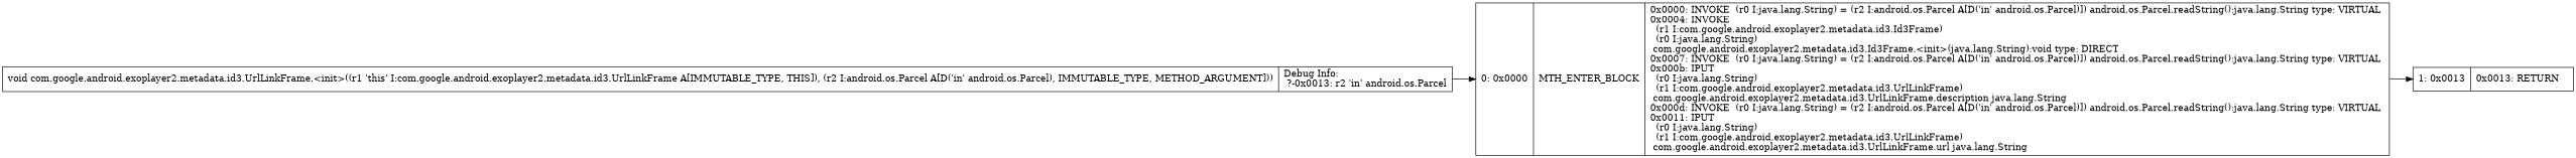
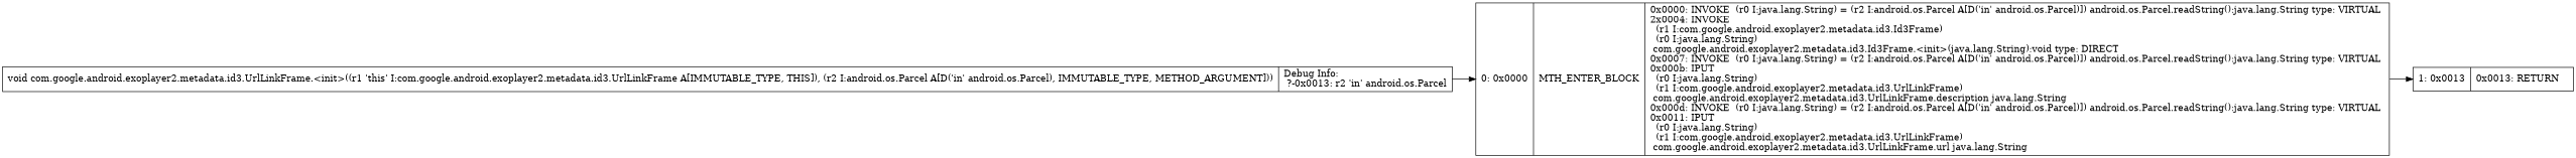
  digraph {
    rankdir=LR
    node [shape=record]
-   n1 [label="{0\:\ 0x0000|MTH_ENTER_BLOCK\l|0x0000: INVOKE  (r0 I:java.lang.String) = (r2 I:android.os.Parcel A[D('in' android.os.Parcel)]) android.os.Parcel.readString():java.lang.String type: VIRTUAL \l0x0004: INVOKE  \l  (r1 I:com.google.android.exoplayer2.metadata.id3.Id3Frame)\l  (r0 I:java.lang.String)\l com.google.android.exoplayer2.metadata.id3.Id3Frame.\<init\>(java.lang.String):void type: DIRECT \l0x0007: INVOKE  (r0 I:java.lang.String) = (r2 I:android.os.Parcel A[D('in' android.os.Parcel)]) android.os.Parcel.readString():java.lang.String type: VIRTUAL \l0x000b: IPUT  \l  (r0 I:java.lang.String)\l  (r1 I:com.google.android.exoplayer2.metadata.id3.UrlLinkFrame)\l com.google.android.exoplayer2.metadata.id3.UrlLinkFrame.description java.lang.String \l0x000d: INVOKE  (r0 I:java.lang.String) = (r2 I:android.os.Parcel A[D('in' android.os.Parcel)]) android.os.Parcel.readString():java.lang.String type: VIRTUAL \l0x0011: IPUT  \l  (r0 I:java.lang.String)\l  (r1 I:com.google.android.exoplayer2.metadata.id3.UrlLinkFrame)\l com.google.android.exoplayer2.metadata.id3.UrlLinkFrame.url java.lang.String \l}"]
+   n1 [label="{0\:\ 0x0000|MTH_ENTER_BLOCK\l|0x0000: INVOKE  (r0 I:java.lang.String) = (r2 I:android.os.Parcel A[D('in' android.os.Parcel)]) android.os.Parcel.readString():java.lang.String type: VIRTUAL \l2x0004: INVOKE  \l  (r1 I:com.google.android.exoplayer2.metadata.id3.Id3Frame)\l  (r0 I:java.lang.String)\l com.google.android.exoplayer2.metadata.id3.Id3Frame.\<init\>(java.lang.String):void type: DIRECT \l0x0007: INVOKE  (r0 I:java.lang.String) = (r2 I:android.os.Parcel A[D('in' android.os.Parcel)]) android.os.Parcel.readString():java.lang.String type: VIRTUAL \l0x000b: IPUT  \l  (r0 I:java.lang.String)\l  (r1 I:com.google.android.exoplayer2.metadata.id3.UrlLinkFrame)\l com.google.android.exoplayer2.metadata.id3.UrlLinkFrame.description java.lang.String \l0x000d: INVOKE  (r0 I:java.lang.String) = (r2 I:android.os.Parcel A[D('in' android.os.Parcel)]) android.os.Parcel.readString():java.lang.String type: VIRTUAL \l0x0011: IPUT  \l  (r0 I:java.lang.String)\l  (r1 I:com.google.android.exoplayer2.metadata.id3.UrlLinkFrame)\l com.google.android.exoplayer2.metadata.id3.UrlLinkFrame.url java.lang.String \l}"]
    n2 [label="{1\:\ 0x0013|0x0013: RETURN   \l}"]
    n3 [label="{void com.google.android.exoplayer2.metadata.id3.UrlLinkFrame.\<init\>((r1 'this' I:com.google.android.exoplayer2.metadata.id3.UrlLinkFrame A[IMMUTABLE_TYPE, THIS]), (r2 I:android.os.Parcel A[D('in' android.os.Parcel), IMMUTABLE_TYPE, METHOD_ARGUMENT]))  | Debug Info:\l  ?\-0x0013: r2 'in' android.os.Parcel\l}"]
    n1 -> n2
    n3 -> n1
  }
